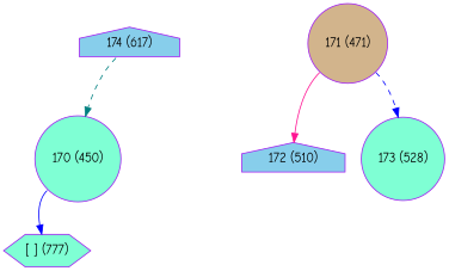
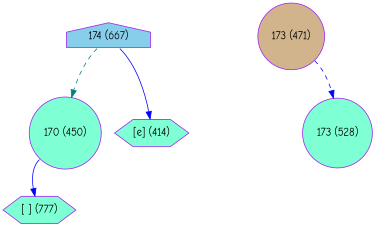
  digraph {
    fontname="Comic Neue"
    node [color=purple fillcolor=aquamarine fontname="Comic Neue" shape=circle style=filled]
    edge [color=blue fontname="Comic Neue" style=solid tailport=sw]
-   n1 [fillcolor=skyblue label="174 (617)" shape=house width=0.5]
+   n1 [fillcolor=skyblue label="174 (667)" shape=house width=0.5]
    n2 [label="170 (450)" width=0.5]
-   n4 [fillcolor=tan label="171 (471)" width=0.5]
-   n5 [fillcolor=skyblue label="172 (510)" shape=house width=0.5]
+   n3 [label="[e] (414)" shape=hexagon width=0.5]
+   n4 [fillcolor=tan label="173 (471)" width=0.5]
    n6 [label="173 (528)" width=0.5]
    n7 [label="[ ] (777)" shape=hexagon width=0.5]
    n1 -> n2 [color=teal style=dashed]
+   n1 -> n3 [tailport=se]
    n2 -> n7
-   n4 -> n5 [color=deeppink]
    n4 -> n6 [style=dashed tailport=se]
  }
